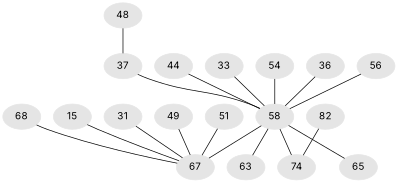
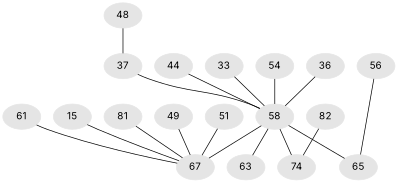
  graph {
    fontname=Inter
    node [color=gray90 fontname=Inter style=filled]
    edge [fontname=Inter]
    67 [super="+50+32+46+47+55+11+42"]
    15
-   31
+   31 [label=81]
    58 [super="+17+29+57"]
    63 [super="+25"]
    n6 [label=74 super="+6+18+22"]
    65 [super="+19+41+35+53+54+60"]
    33
    n9 [label=54]
    36
    37
    44
    48
    49
    51 [super="+45"]
    56
-   61 [label=68]
+   61
    n18 [label=82]
    15 -- 67 [weight=4]
    31 -- 67
    58 -- 67 [weight=7]
    58 -- 63
    58 -- n6 [weight=3]
    58 -- 65
    33 -- 58
    n9 -- 58
    36 -- 58
    37 -- 58
    44 -- 58
    48 -- 37
    49 -- 67
    51 -- 67
-   56 -- 58
+   56 -- 65
    61 -- 67
    n18 -- n6
  }
